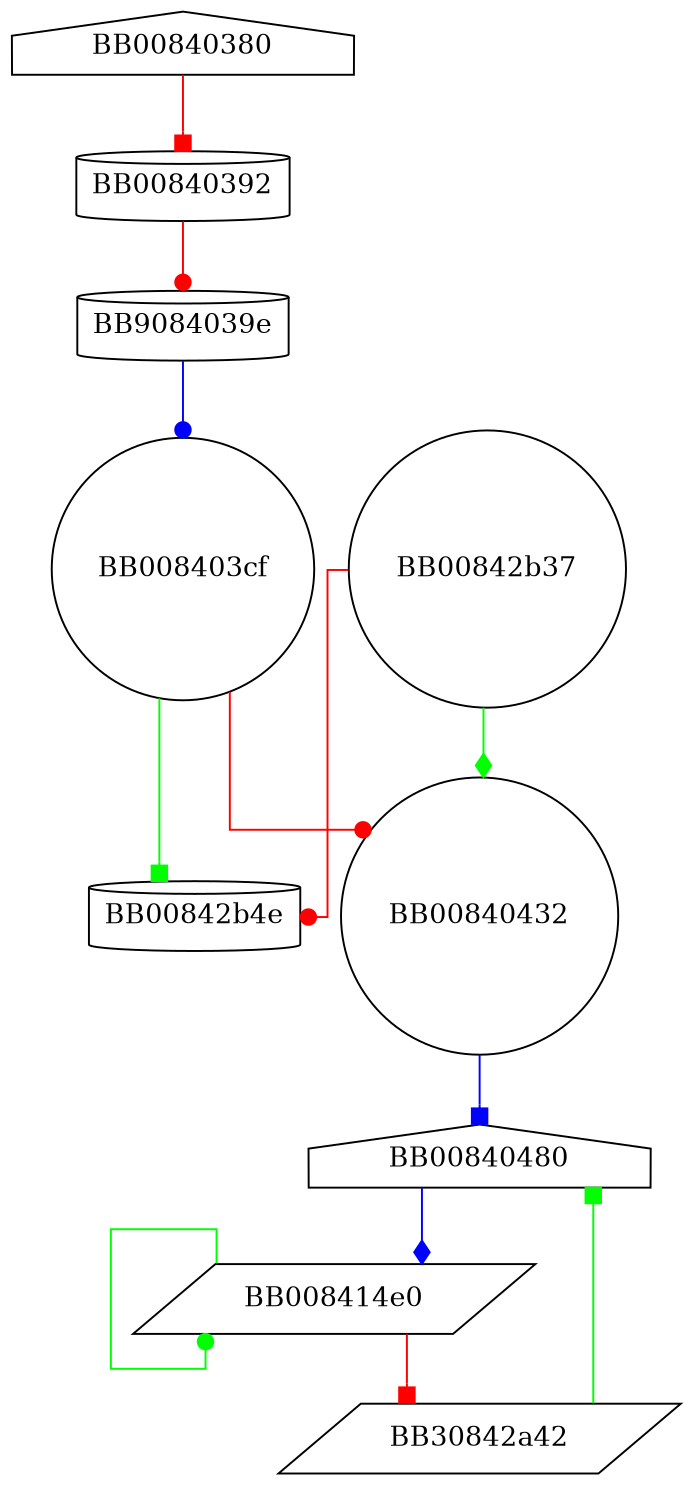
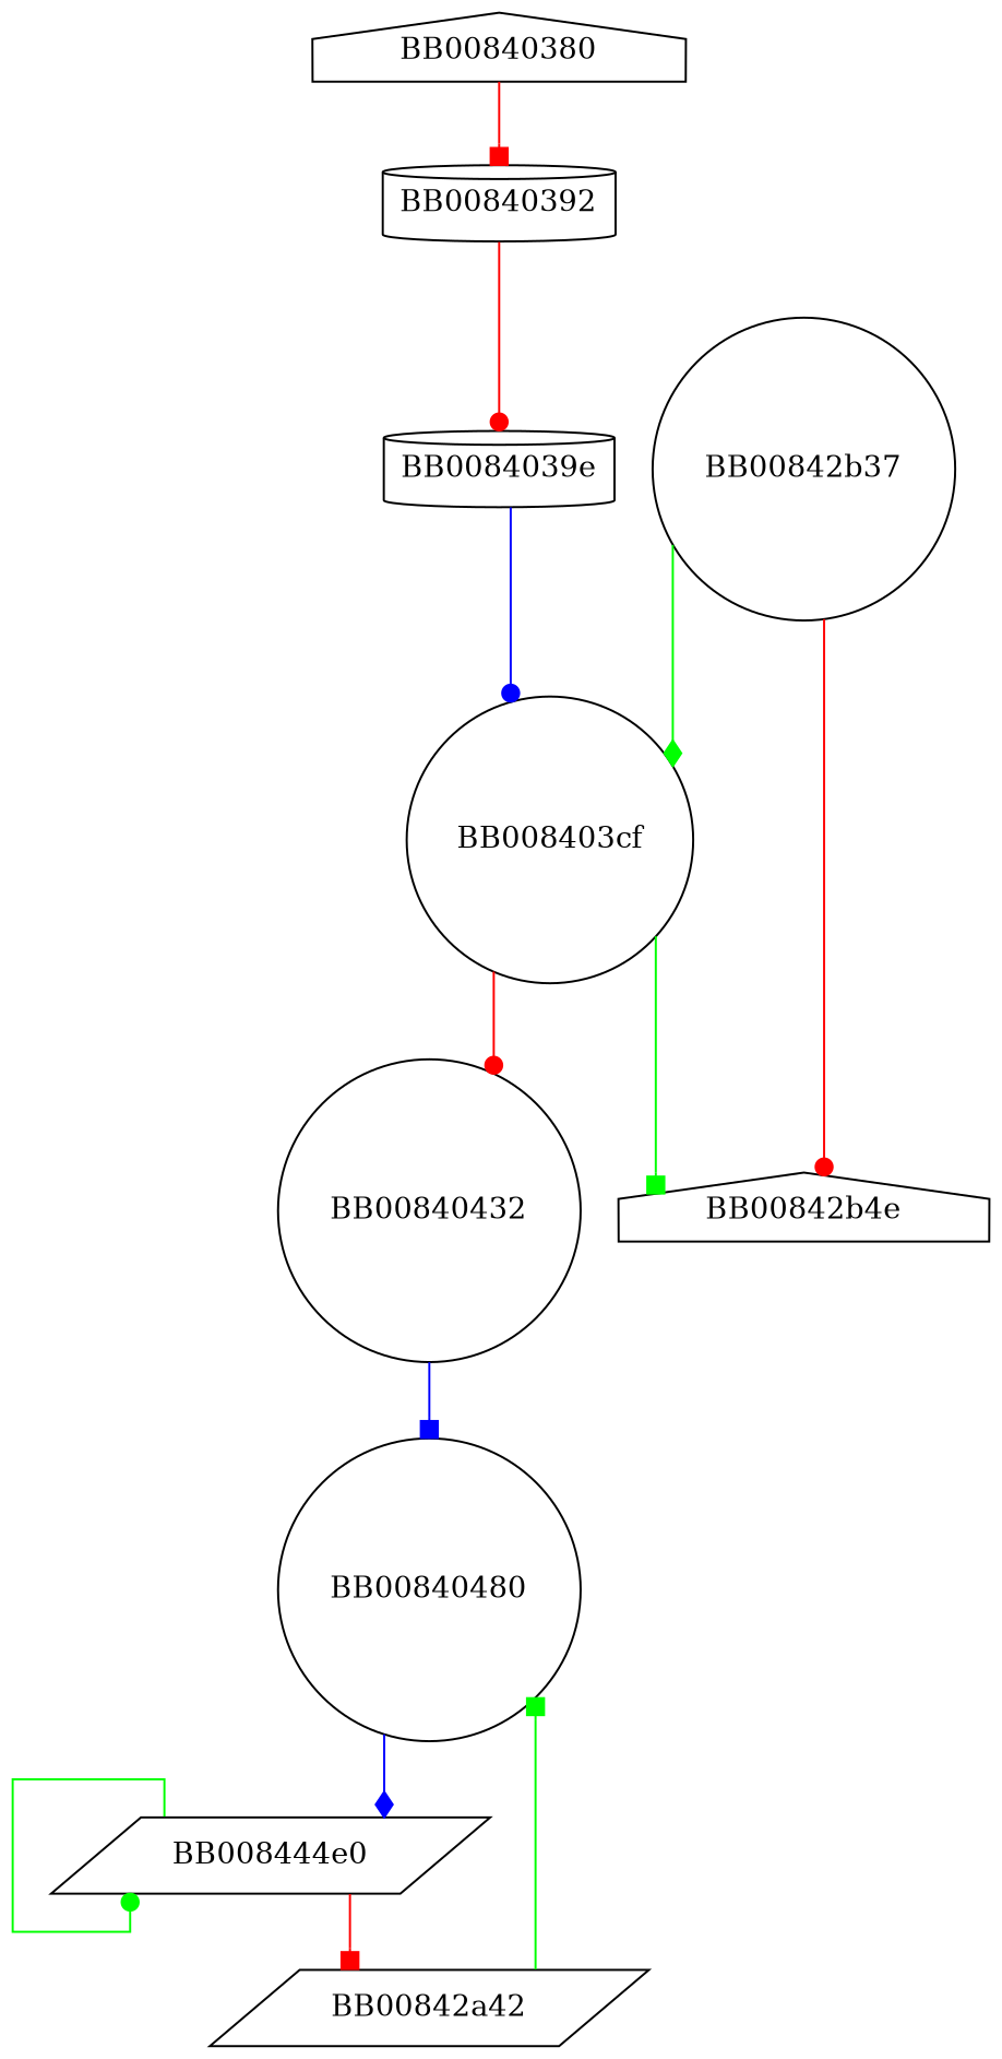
  digraph {
    splines=ortho
    node [shape=cylinder]
    edge [arrowhead=box color=red]
    BB00840380 [shape=house]
    BB00840392
-   BB0084039e [label=BB9084039e]
+   BB0084039e
    BB008403cf [shape=circle]
-   BB00842b4e
+   BB00842b4e [shape=house]
    BB00840432 [shape=circle]
-   BB00840480 [shape=house]
-   BB008414e0 [shape=parallelogram]
-   BB00842a42 [shape=parallelogram label=BB30842a42]
+   BB00840480 [shape=circle]
+   BB008414e0 [shape=parallelogram label=BB008444e0]
+   BB00842a42 [shape=parallelogram]
    BB00842b37 [shape=circle]
    BB00840380 -> BB00840392
    BB00840392 -> BB0084039e [arrowhead=dot]
    BB0084039e -> BB008403cf [arrowhead=dot color=blue]
    BB008403cf -> BB00842b4e [color=green]
    BB008403cf -> BB00840432 [arrowhead=dot]
    BB00840432 -> BB00840480 [color=blue]
    BB00840480 -> BB008414e0 [arrowhead=diamond color=blue]
    BB008414e0 -> BB008414e0 [arrowhead=dot color=green]
    BB008414e0 -> BB00842a42
    BB00842a42 -> BB00840480 [color=green]
-   BB00842b37 -> BB00840432 [arrowhead=diamond color=green]
+   BB00842b37 -> BB008403cf [arrowhead=diamond color=green]
    BB00842b37 -> BB00842b4e [arrowhead=dot]
  }
